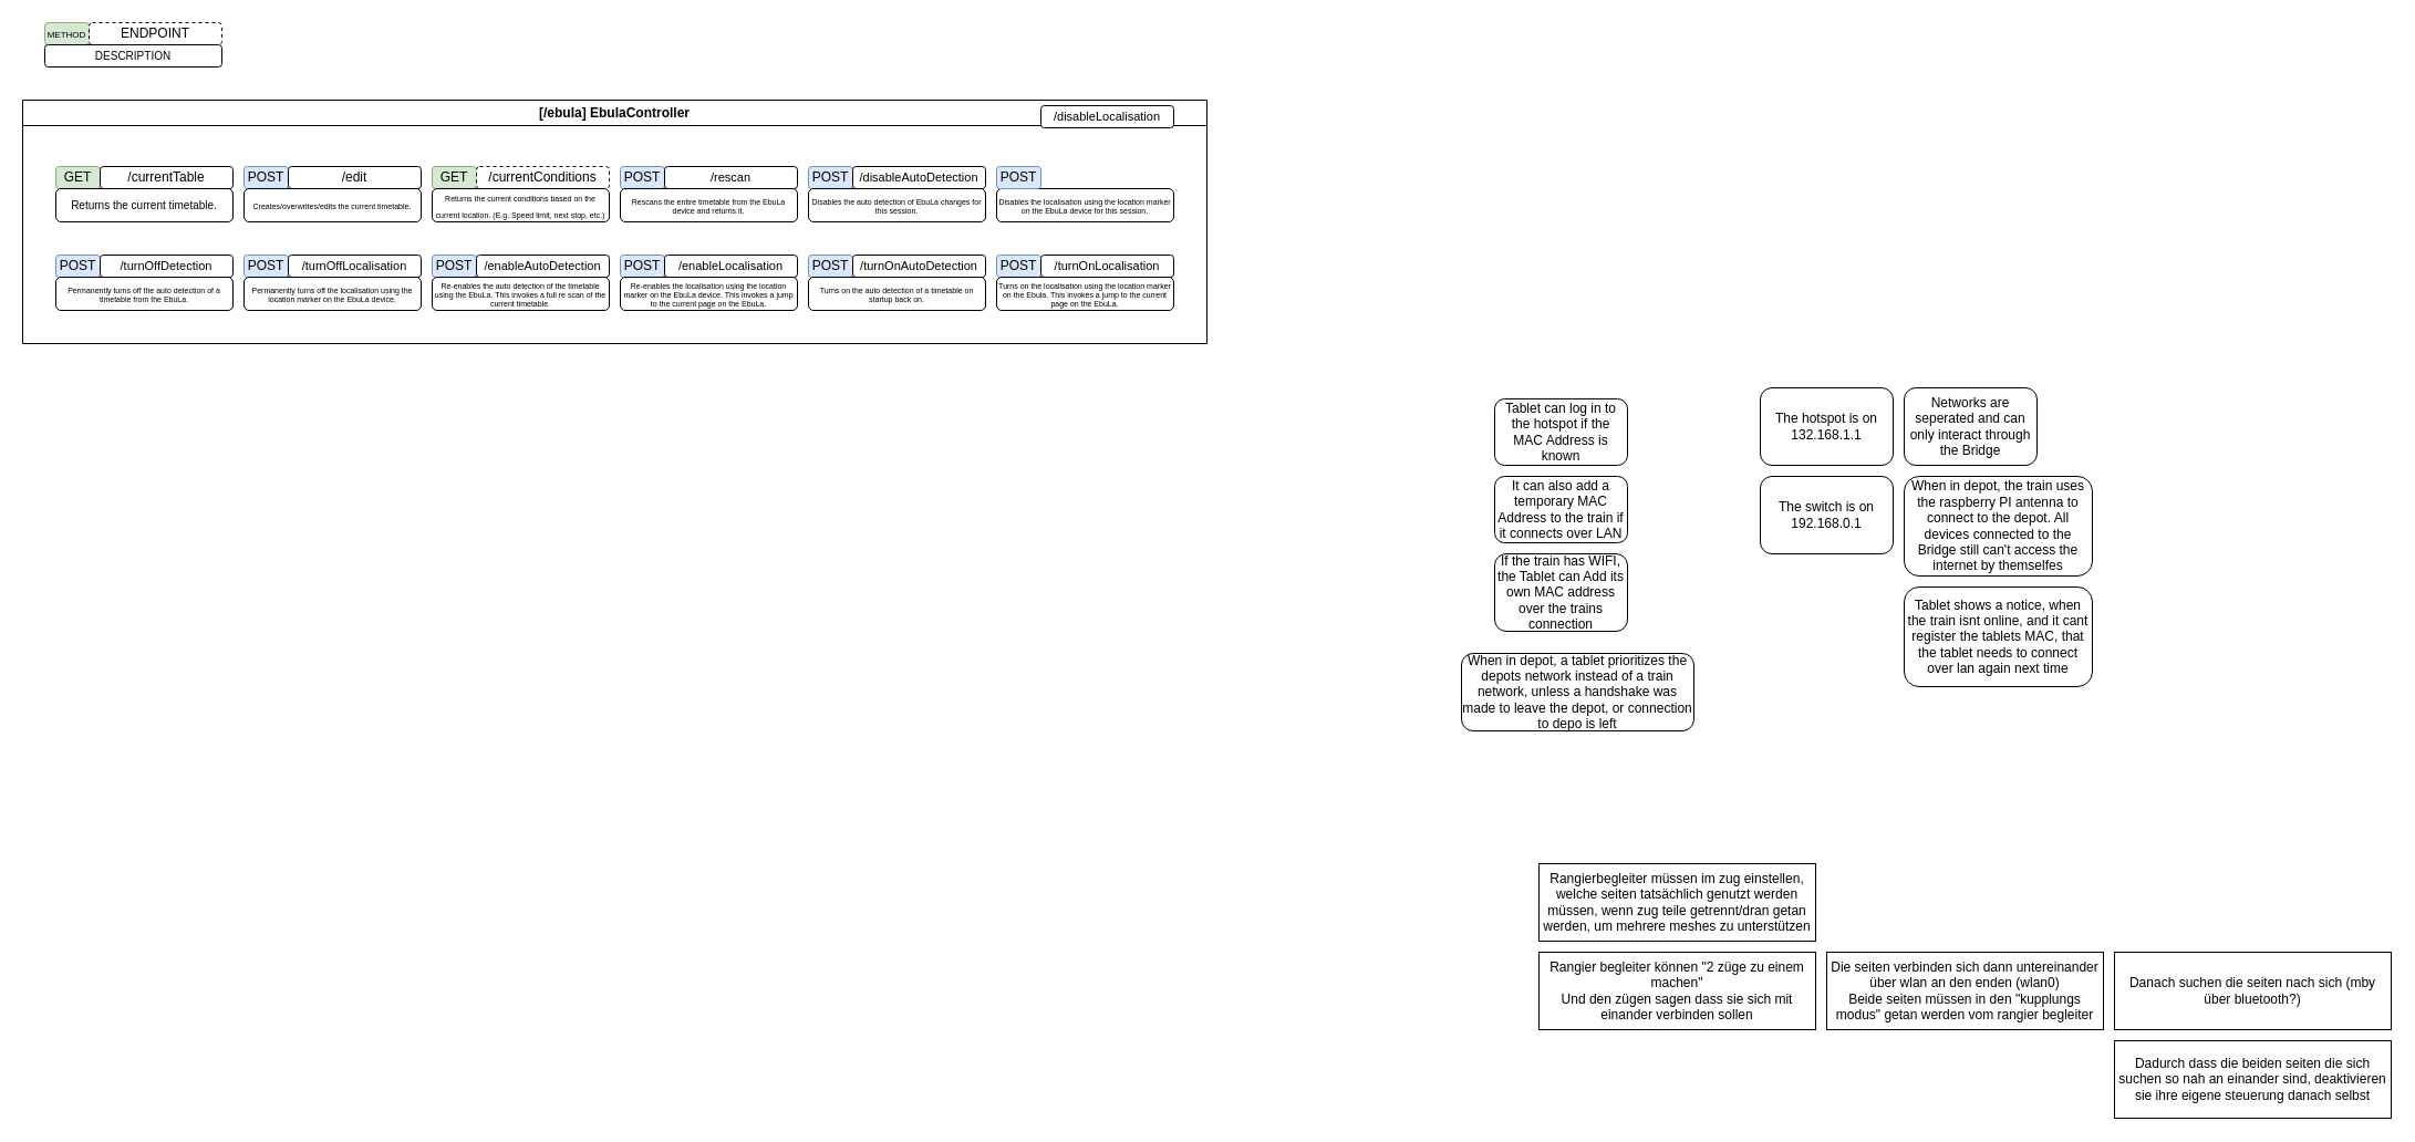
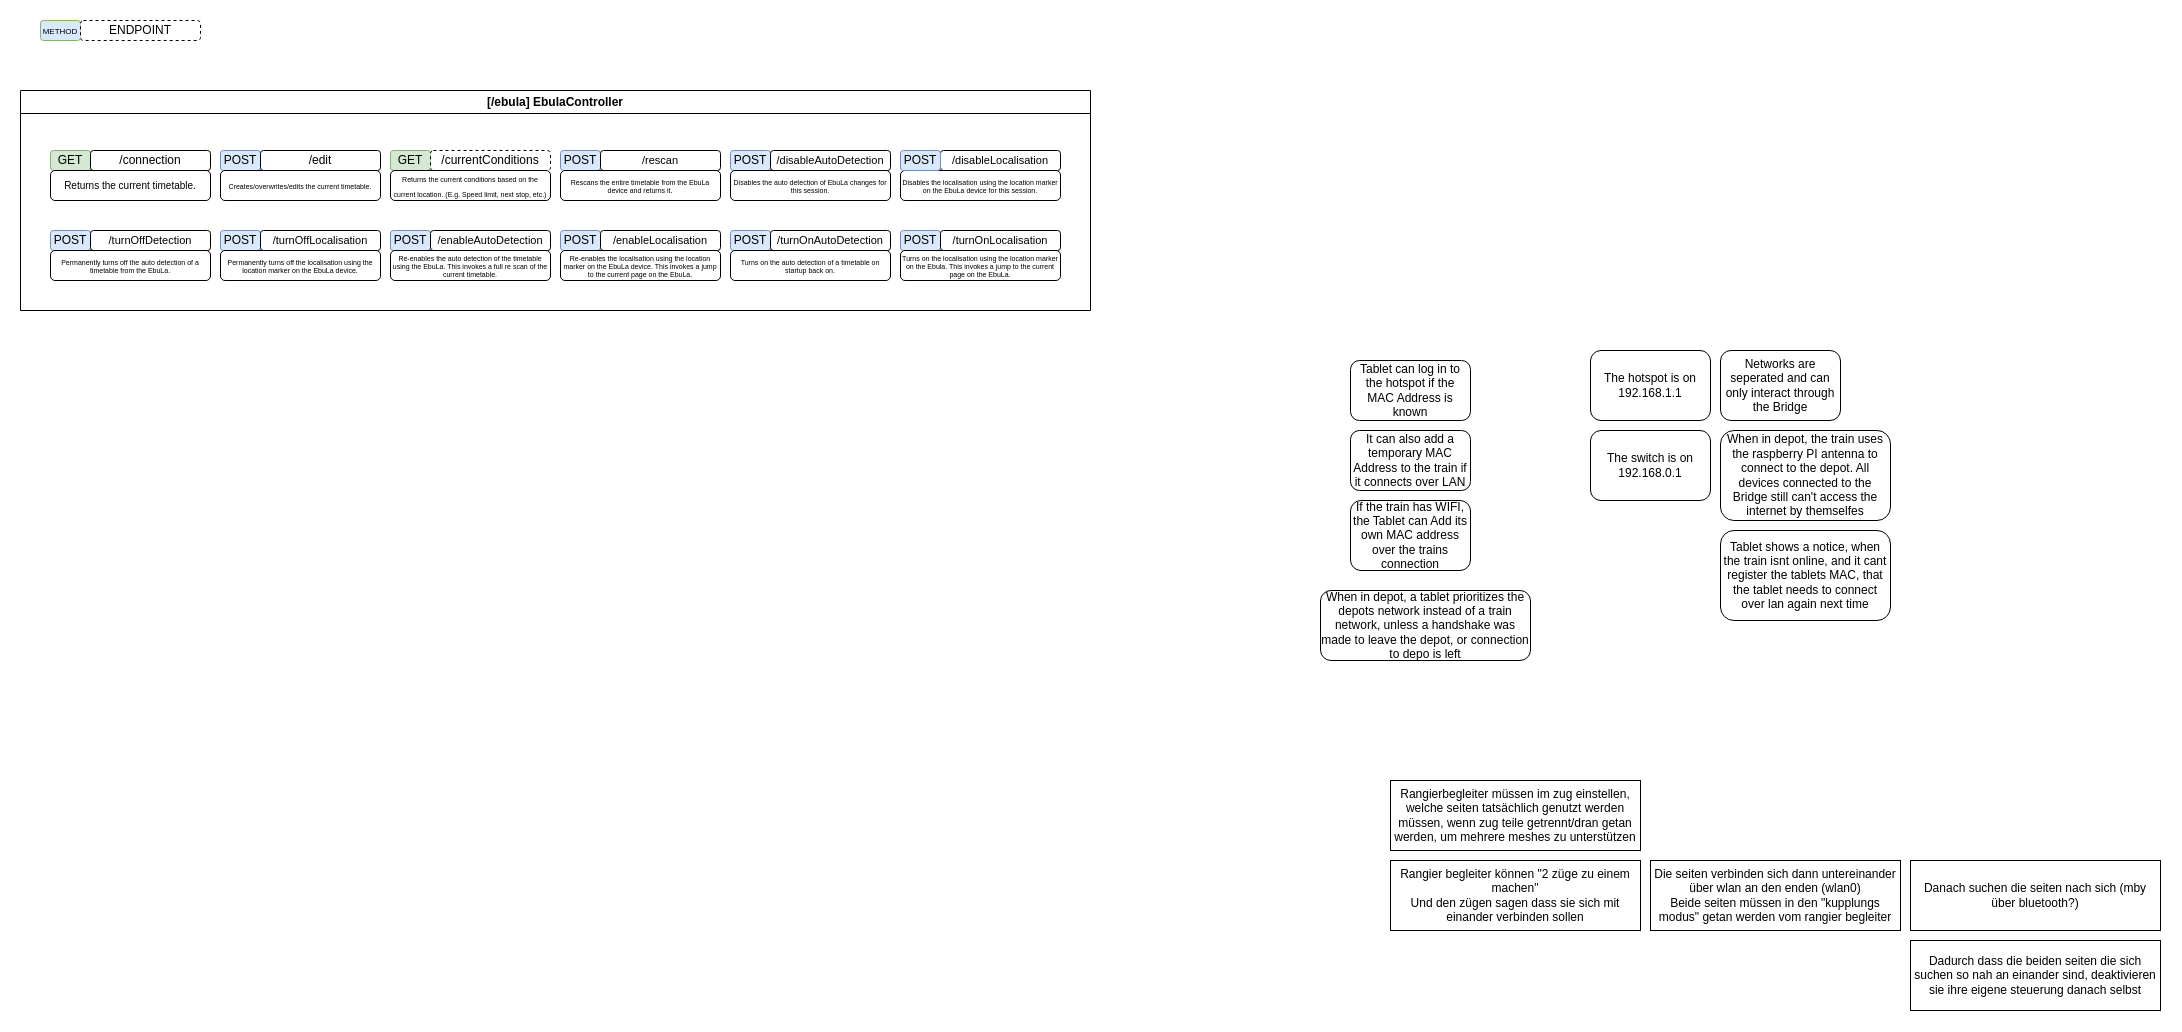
  <mxCell id="0" />
  <mxCell id="1" parent="0" />
  <mxCell id="2" value="Tablet can log in to the hotspot if the MAC Address is known" style="rounded=1;whiteSpace=wrap;html=1;" parent="1" vertex="1"><mxGeometry x="1350" y="360" width="120" height="60" as="geometry" /></mxCell>
  <mxCell id="3" value="It can also add a temporary MAC Address to the train if it connects over LAN" style="rounded=1;whiteSpace=wrap;html=1;" parent="1" vertex="1"><mxGeometry x="1350" y="430" width="120" height="60" as="geometry" /></mxCell>
  <mxCell id="4" value="If the train has WIFI, the Tablet can Add its own MAC address over the trains connection" style="rounded=1;whiteSpace=wrap;html=1;" parent="1" vertex="1"><mxGeometry x="1350" y="500" width="120" height="70" as="geometry" /></mxCell>
- <mxCell id="5" value="The hotspot is on 132.168.1.1" style="rounded=1;whiteSpace=wrap;html=1;" parent="1" vertex="1"><mxGeometry x="1590" y="350" width="120" height="70" as="geometry" /></mxCell>
+ <mxCell id="5" value="The hotspot is on 192.168.1.1" style="rounded=1;whiteSpace=wrap;html=1;" parent="1" vertex="1"><mxGeometry x="1590" y="350" width="120" height="70" as="geometry" /></mxCell>
  <mxCell id="6" value="The switch is on 192.168.0.1" style="rounded=1;whiteSpace=wrap;html=1;" parent="1" vertex="1"><mxGeometry x="1590" y="430" width="120" height="70" as="geometry" /></mxCell>
  <mxCell id="7" value="Networks are seperated and can only interact through the Bridge" style="rounded=1;whiteSpace=wrap;html=1;" parent="1" vertex="1"><mxGeometry x="1720" y="350" width="120" height="70" as="geometry" /></mxCell>
  <mxCell id="8" value="When in depot, the train uses the raspberry PI antenna to connect to the depot. All devices connected to the Bridge still can't access the internet by themselfes" style="rounded=1;whiteSpace=wrap;html=1;" parent="1" vertex="1"><mxGeometry x="1720" y="430" width="170" height="90" as="geometry" /></mxCell>
  <mxCell id="9" value="Tablet shows a notice, when the train isnt online, and it cant register the tablets MAC, that the tablet needs to connect over lan again next time" style="rounded=1;whiteSpace=wrap;html=1;" parent="1" vertex="1"><mxGeometry x="1720" y="530" width="170" height="90" as="geometry" /></mxCell>
  <mxCell id="10" value="When in depot, a tablet prioritizes the depots network instead of a train network, unless a handshake was made to leave the depot, or connection to depo is left" style="rounded=1;whiteSpace=wrap;html=1;" parent="1" vertex="1"><mxGeometry x="1320" y="590" width="210" height="70" as="geometry" /></mxCell>
  <mxCell id="11" value="Rangierbegleiter müssen im zug einstellen, welche seiten tatsächlich genutzt werden müssen, wenn zug teile getrennt/dran getan werden, um mehrere meshes zu unterstützen" style="rounded=0;whiteSpace=wrap;html=1;" parent="1" vertex="1"><mxGeometry x="1390" y="780" width="250" height="70" as="geometry" /></mxCell>
  <mxCell id="12" value="Rangier begleiter können &quot;2 züge zu einem machen&quot;&lt;div&gt;Und den zügen sagen dass sie sich mit einander verbinden sollen&lt;/div&gt;" style="rounded=0;whiteSpace=wrap;html=1;" parent="1" vertex="1"><mxGeometry x="1390" y="860" width="250" height="70" as="geometry" /></mxCell>
  <mxCell id="13" value="Die seiten verbinden sich dann untereinander über wlan an den enden (wlan0)&lt;br&gt;Beide seiten müssen in den &quot;kupplungs modus&quot; getan werden vom rangier begleiter" style="rounded=0;whiteSpace=wrap;html=1;" parent="1" vertex="1"><mxGeometry x="1650" y="860" width="250" height="70" as="geometry" /></mxCell>
  <mxCell id="14" value="Danach suchen die seiten nach sich (mby über bluetooth?)" style="rounded=0;whiteSpace=wrap;html=1;" parent="1" vertex="1"><mxGeometry x="1910" y="860" width="250" height="70" as="geometry" /></mxCell>
  <mxCell id="15" value="Dadurch dass die beiden seiten die sich suchen so nah an einander sind, deaktivieren sie ihre eigene steuerung danach selbst" style="rounded=0;whiteSpace=wrap;html=1;" parent="1" vertex="1"><mxGeometry x="1910" y="940" width="250" height="70" as="geometry" /></mxCell>
  <mxCell id="16" value="[/ebula] EbulaController" style="swimlane;whiteSpace=wrap;html=1;" vertex="1" parent="1"><mxGeometry x="20" y="90" width="1070" height="220" as="geometry" /></mxCell>
  <mxCell id="17" value="GET" style="rounded=1;whiteSpace=wrap;html=1;fillColor=#d5e8d4;strokeColor=#82b366;" vertex="1" parent="16"><mxGeometry x="30" y="60" width="40" height="20" as="geometry" /></mxCell>
- <mxCell id="18" value="/currentTable" style="rounded=1;whiteSpace=wrap;html=1;" vertex="1" parent="16"><mxGeometry x="70" y="60" width="120" height="20" as="geometry" /></mxCell>
+ <mxCell id="18" value="/connection" style="rounded=1;whiteSpace=wrap;html=1;" vertex="1" parent="16"><mxGeometry x="70" y="60" width="120" height="20" as="geometry" /></mxCell>
  <mxCell id="19" value="&lt;font style=&quot;font-size: 10px;&quot;&gt;Returns the current timetable.&lt;/font&gt;" style="rounded=1;whiteSpace=wrap;html=1;" vertex="1" parent="16"><mxGeometry x="30" y="80" width="160" height="30" as="geometry" /></mxCell>
  <mxCell id="20" value="POST" style="rounded=1;whiteSpace=wrap;html=1;fillColor=#dae8fc;strokeColor=#6c8ebf;" vertex="1" parent="16"><mxGeometry x="200" y="60" width="40" height="20" as="geometry" /></mxCell>
  <mxCell id="21" value="/edit" style="rounded=1;whiteSpace=wrap;html=1;" vertex="1" parent="16"><mxGeometry x="240" y="60" width="120" height="20" as="geometry" /></mxCell>
  <mxCell id="22" value="&lt;div style=&quot;line-height: 50%;&quot;&gt;&lt;p&gt;&lt;font style=&quot;font-size: 7px;&quot;&gt;&lt;font style=&quot;&quot;&gt;Creates/overwrites/edits the&amp;nbsp;&lt;/font&gt;&lt;span style=&quot;background-color: transparent; color: light-dark(rgb(0, 0, 0), rgb(255, 255, 255));&quot;&gt;current timetable.&lt;/span&gt;&lt;/font&gt;&lt;/p&gt;&lt;/div&gt;" style="rounded=1;whiteSpace=wrap;html=1;" vertex="1" parent="16"><mxGeometry x="200" y="80" width="160" height="30" as="geometry" /></mxCell>
  <mxCell id="23" value="GET" style="rounded=1;whiteSpace=wrap;html=1;fillColor=#d5e8d4;strokeColor=#82b366;" vertex="1" parent="16"><mxGeometry x="370" y="60" width="40" height="20" as="geometry" /></mxCell>
  <mxCell id="24" value="/currentConditions" style="rounded=1;whiteSpace=wrap;html=1;dashed=1;" vertex="1" parent="16"><mxGeometry x="410" y="60" width="120" height="20" as="geometry" /></mxCell>
  <mxCell id="25" value="&lt;font style=&quot;line-height: 70%; font-size: 7px;&quot;&gt;Returns the current conditions based on the current location. (E.g. Speed limit, next stop, etc.)&lt;/font&gt;" style="rounded=1;whiteSpace=wrap;html=1;" vertex="1" parent="16"><mxGeometry x="370" y="80" width="160" height="30" as="geometry" /></mxCell>
  <mxCell id="26" value="POST" style="rounded=1;whiteSpace=wrap;html=1;fillColor=#dae8fc;strokeColor=#6c8ebf;" vertex="1" parent="16"><mxGeometry x="710" y="60" width="40" height="20" as="geometry" /></mxCell>
  <mxCell id="27" value="&lt;font style=&quot;font-size: 11px;&quot;&gt;/disableAutoDetection&lt;/font&gt;" style="rounded=1;whiteSpace=wrap;html=1;" vertex="1" parent="16"><mxGeometry x="750" y="60" width="120" height="20" as="geometry" /></mxCell>
  <mxCell id="28" value="&lt;div style=&quot;line-height: 50%;&quot;&gt;&lt;p&gt;&lt;span style=&quot;font-size: 7px;&quot;&gt;Disables the auto detection of EbuLa changes for this session.&lt;/span&gt;&lt;/p&gt;&lt;/div&gt;" style="rounded=1;whiteSpace=wrap;html=1;" vertex="1" parent="16"><mxGeometry x="710" y="80" width="160" height="30" as="geometry" /></mxCell>
  <mxCell id="29" value="&lt;div style=&quot;line-height: 50%;&quot;&gt;&lt;p&gt;&lt;span style=&quot;font-size: 7px;&quot;&gt;Disables the localisation using the location marker on the EbuLa device for this session.&lt;/span&gt;&lt;/p&gt;&lt;/div&gt;" style="rounded=1;whiteSpace=wrap;html=1;" vertex="1" parent="16"><mxGeometry x="880" y="80" width="160" height="30" as="geometry" /></mxCell>
- <mxCell id="30" value="&lt;font style=&quot;font-size: 11px;&quot;&gt;/disableLocalisation&lt;/font&gt;" style="rounded=1;whiteSpace=wrap;html=1;" vertex="1" parent="16"><mxGeometry x="920" y="5" width="120" height="20" as="geometry" /></mxCell>
+ <mxCell id="30" value="&lt;font style=&quot;font-size: 11px;&quot;&gt;/disableLocalisation&lt;/font&gt;" style="rounded=1;whiteSpace=wrap;html=1;" vertex="1" parent="16"><mxGeometry x="920" y="60" width="120" height="20" as="geometry" /></mxCell>
  <mxCell id="31" value="POST" style="rounded=1;whiteSpace=wrap;html=1;fillColor=#dae8fc;strokeColor=#6c8ebf;" vertex="1" parent="16"><mxGeometry x="880" y="60" width="40" height="20" as="geometry" /></mxCell>
  <mxCell id="32" value="POST" style="rounded=1;whiteSpace=wrap;html=1;fillColor=#dae8fc;strokeColor=#6c8ebf;" vertex="1" parent="16"><mxGeometry x="30" y="140" width="40" height="20" as="geometry" /></mxCell>
  <mxCell id="33" value="&lt;font style=&quot;font-size: 11px;&quot;&gt;/turnOffDetection&lt;/font&gt;" style="rounded=1;whiteSpace=wrap;html=1;" vertex="1" parent="16"><mxGeometry x="70" y="140" width="120" height="20" as="geometry" /></mxCell>
  <mxCell id="34" value="&lt;div style=&quot;line-height: 50%;&quot;&gt;&lt;p&gt;&lt;span style=&quot;font-size: 7px;&quot;&gt;Permanently turns off the auto detection of a timetable from the EbuLa.&lt;/span&gt;&lt;/p&gt;&lt;/div&gt;" style="rounded=1;whiteSpace=wrap;html=1;" vertex="1" parent="16"><mxGeometry x="30" y="160" width="160" height="30" as="geometry" /></mxCell>
  <mxCell id="35" value="POST" style="rounded=1;whiteSpace=wrap;html=1;fillColor=#dae8fc;strokeColor=#6c8ebf;" vertex="1" parent="16"><mxGeometry x="200" y="140" width="40" height="20" as="geometry" /></mxCell>
  <mxCell id="36" value="&lt;font style=&quot;font-size: 11px;&quot;&gt;/turnOffLocalisation&lt;/font&gt;" style="rounded=1;whiteSpace=wrap;html=1;" vertex="1" parent="16"><mxGeometry x="240" y="140" width="120" height="20" as="geometry" /></mxCell>
  <mxCell id="37" value="&lt;div style=&quot;line-height: 50%;&quot;&gt;&lt;p&gt;&lt;span style=&quot;font-size: 7px;&quot;&gt;Permanently turns off the localisation using the location marker on the EbuLa device.&lt;/span&gt;&lt;/p&gt;&lt;/div&gt;" style="rounded=1;whiteSpace=wrap;html=1;" vertex="1" parent="16"><mxGeometry x="200" y="160" width="160" height="30" as="geometry" /></mxCell>
  <mxCell id="38" value="POST" style="rounded=1;whiteSpace=wrap;html=1;fillColor=#dae8fc;strokeColor=#6c8ebf;" vertex="1" parent="16"><mxGeometry x="370" y="140" width="40" height="20" as="geometry" /></mxCell>
  <mxCell id="39" value="&lt;font style=&quot;font-size: 11px;&quot;&gt;/enableAutoDetection&lt;/font&gt;" style="rounded=1;whiteSpace=wrap;html=1;" vertex="1" parent="16"><mxGeometry x="410" y="140" width="120" height="20" as="geometry" /></mxCell>
  <mxCell id="40" value="&lt;div style=&quot;line-height: 50%;&quot;&gt;&lt;p&gt;&lt;span style=&quot;font-size: 7px;&quot;&gt;Re-enables the auto detection of the timetable using the EbuLa. This invokes a full re scan of the current timetable.&lt;/span&gt;&lt;/p&gt;&lt;/div&gt;" style="rounded=1;whiteSpace=wrap;html=1;" vertex="1" parent="16"><mxGeometry x="370" y="160" width="160" height="30" as="geometry" /></mxCell>
  <mxCell id="41" value="POST" style="rounded=1;whiteSpace=wrap;html=1;fillColor=#dae8fc;strokeColor=#6c8ebf;" vertex="1" parent="16"><mxGeometry x="540" y="140" width="40" height="20" as="geometry" /></mxCell>
  <mxCell id="42" value="&lt;font style=&quot;font-size: 11px;&quot;&gt;/enableLocalisation&lt;/font&gt;" style="rounded=1;whiteSpace=wrap;html=1;" vertex="1" parent="16"><mxGeometry x="580" y="140" width="120" height="20" as="geometry" /></mxCell>
  <mxCell id="43" value="&lt;div style=&quot;line-height: 50%;&quot;&gt;&lt;p&gt;&lt;span style=&quot;font-size: 7px;&quot;&gt;Re-enables the localisation using the location marker on the EbuLa device. This invokes a jump to the current page on the EbuLa.&lt;/span&gt;&lt;/p&gt;&lt;/div&gt;" style="rounded=1;whiteSpace=wrap;html=1;" vertex="1" parent="16"><mxGeometry x="540" y="160" width="160" height="30" as="geometry" /></mxCell>
  <mxCell id="44" value="POST" style="rounded=1;whiteSpace=wrap;html=1;fillColor=#dae8fc;strokeColor=#6c8ebf;" vertex="1" parent="16"><mxGeometry x="540" y="60" width="40" height="20" as="geometry" /></mxCell>
  <mxCell id="45" value="&lt;font style=&quot;font-size: 11px;&quot;&gt;/rescan&lt;/font&gt;" style="rounded=1;whiteSpace=wrap;html=1;" vertex="1" parent="16"><mxGeometry x="580" y="60" width="120" height="20" as="geometry" /></mxCell>
  <mxCell id="46" value="&lt;div style=&quot;line-height: 50%;&quot;&gt;&lt;p&gt;&lt;span style=&quot;font-size: 7px;&quot;&gt;Rescans the entire timetable from the EbuLa device and returns it.&lt;/span&gt;&lt;/p&gt;&lt;/div&gt;" style="rounded=1;whiteSpace=wrap;html=1;" vertex="1" parent="16"><mxGeometry x="540" y="80" width="160" height="30" as="geometry" /></mxCell>
  <mxCell id="47" value="POST" style="rounded=1;whiteSpace=wrap;html=1;fillColor=#dae8fc;strokeColor=#6c8ebf;" vertex="1" parent="16"><mxGeometry x="710" y="140" width="40" height="20" as="geometry" /></mxCell>
  <mxCell id="48" value="&lt;font style=&quot;font-size: 11px;&quot;&gt;/turnOnAutoDetection&lt;/font&gt;" style="rounded=1;whiteSpace=wrap;html=1;" vertex="1" parent="16"><mxGeometry x="750" y="140" width="120" height="20" as="geometry" /></mxCell>
  <mxCell id="49" value="&lt;div style=&quot;line-height: 50%;&quot;&gt;&lt;p&gt;&lt;span style=&quot;font-size: 7px;&quot;&gt;Turns on the auto detection of a timetable on startup back on.&lt;/span&gt;&lt;/p&gt;&lt;/div&gt;" style="rounded=1;whiteSpace=wrap;html=1;" vertex="1" parent="16"><mxGeometry x="710" y="160" width="160" height="30" as="geometry" /></mxCell>
  <mxCell id="50" value="POST" style="rounded=1;whiteSpace=wrap;html=1;fillColor=#dae8fc;strokeColor=#6c8ebf;" vertex="1" parent="16"><mxGeometry x="880" y="140" width="40" height="20" as="geometry" /></mxCell>
  <mxCell id="51" value="&lt;font style=&quot;font-size: 11px;&quot;&gt;/turnOnLocalisation&lt;/font&gt;" style="rounded=1;whiteSpace=wrap;html=1;" vertex="1" parent="16"><mxGeometry x="920" y="140" width="120" height="20" as="geometry" /></mxCell>
  <mxCell id="52" value="&lt;div style=&quot;line-height: 50%;&quot;&gt;&lt;p&gt;&lt;span style=&quot;font-size: 7px;&quot;&gt;Turns on the localisation using the location marker on the Ebula. This invokes a jump to the current page on the EbuLa.&lt;/span&gt;&lt;/p&gt;&lt;/div&gt;" style="rounded=1;whiteSpace=wrap;html=1;" vertex="1" parent="16"><mxGeometry x="880" y="160" width="160" height="30" as="geometry" /></mxCell>
- <mxCell id="53" value="&lt;font style=&quot;font-size: 8px;&quot;&gt;METHOD&lt;/font&gt;" style="rounded=1;whiteSpace=wrap;html=1;fillColor=#d5e8d4;strokeColor=#82b366;" vertex="1" parent="1"><mxGeometry x="40" y="20" width="40" height="20" as="geometry" /></mxCell>
+ <mxCell id="53" value="&lt;font style=&quot;font-size: 8px;&quot;&gt;METHOD&lt;/font&gt;" style="rounded=1;whiteSpace=wrap;html=1;fillColor=#dae8fc;strokeColor=#82b366;" vertex="1" parent="1"><mxGeometry x="40" y="20" width="40" height="20" as="geometry" /></mxCell>
  <mxCell id="54" value="ENDPOINT" style="rounded=1;whiteSpace=wrap;html=1;dashed=1;" vertex="1" parent="1"><mxGeometry x="80" y="20" width="120" height="20" as="geometry" /></mxCell>
- <mxCell id="55" value="&lt;font style=&quot;font-size: 10px;&quot;&gt;DESCRIPTION&lt;/font&gt;" style="rounded=1;whiteSpace=wrap;html=1;" vertex="1" parent="1"><mxGeometry x="40" y="40" width="160" height="20" as="geometry" /></mxCell>
